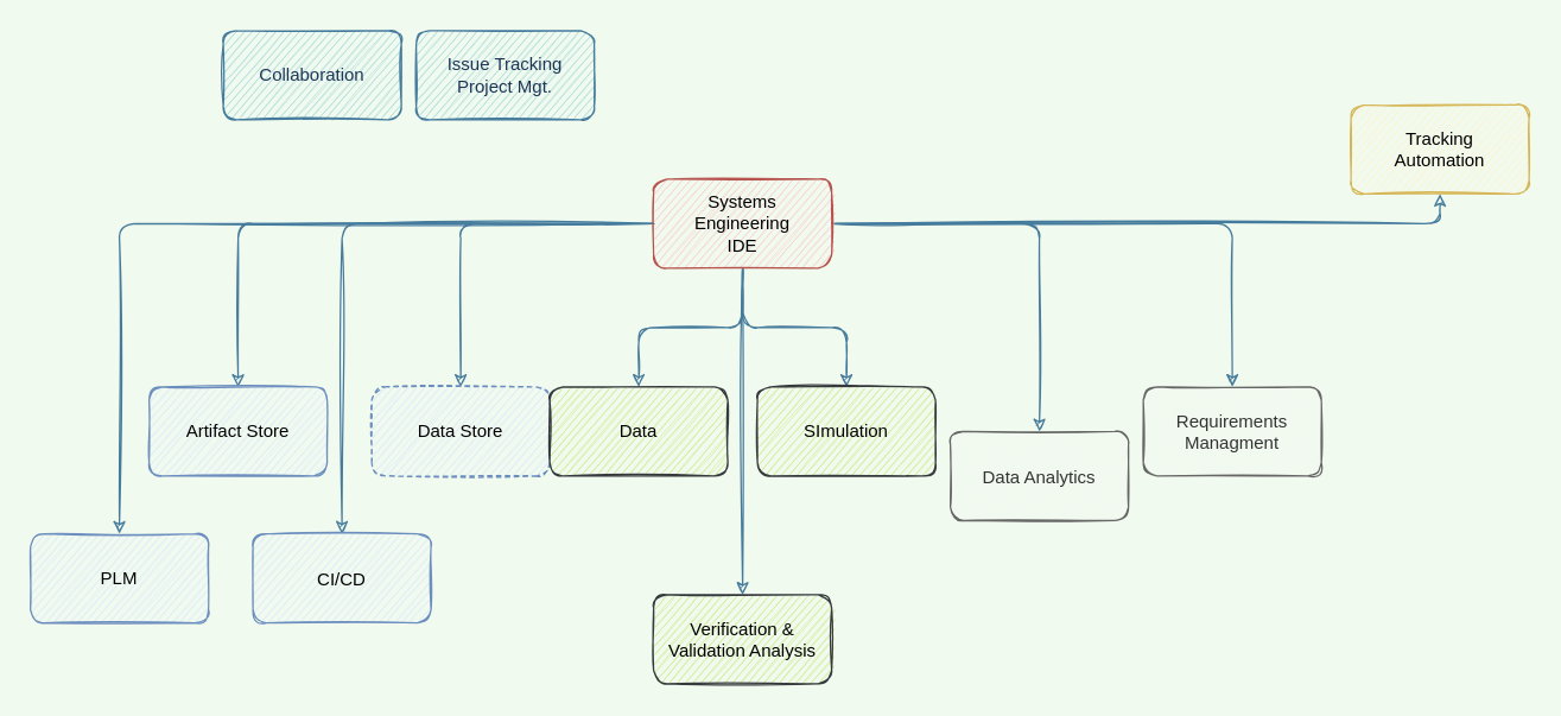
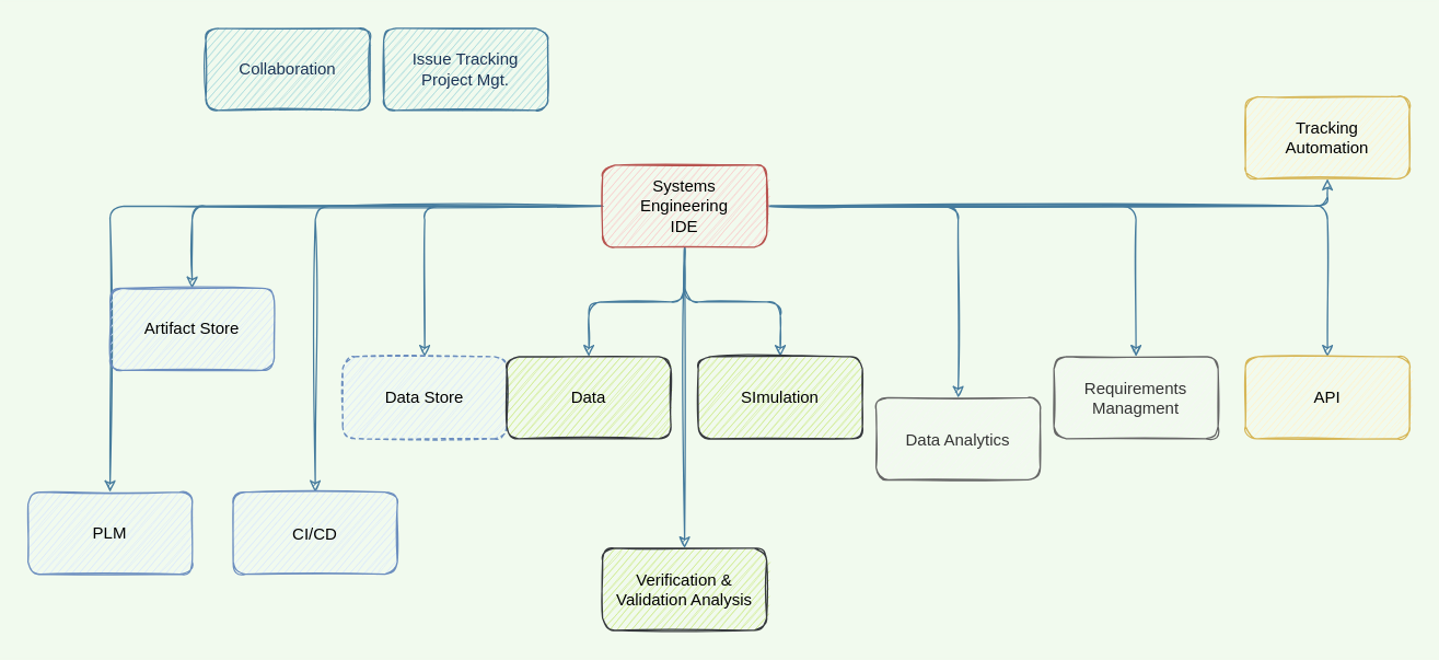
  <mxCell id="0" />
  <mxCell id="1" parent="0" />
  <mxCell id="2" style="edgeStyle=orthogonalEdgeStyle;orthogonalLoop=1;jettySize=auto;entryX=0.5;entryY=0;entryDx=0;entryDy=0;labelBackgroundColor=#F1FAEE;strokeColor=#457B9D;fontColor=#1D3557;sketch=1;" parent="1" source="13" target="18" edge="1"><mxGeometry relative="1" as="geometry" /></mxCell>
  <mxCell id="3" style="edgeStyle=orthogonalEdgeStyle;orthogonalLoop=1;jettySize=auto;entryX=0.5;entryY=0;entryDx=0;entryDy=0;strokeColor=#457B9D;labelBackgroundColor=#F1FAEE;fontColor=#1D3557;sketch=1;" parent="1" source="13" target="14" edge="1"><mxGeometry relative="1" as="geometry" /></mxCell>
  <mxCell id="4" style="edgeStyle=orthogonalEdgeStyle;orthogonalLoop=1;jettySize=auto;entryX=0.5;entryY=0;entryDx=0;entryDy=0;labelBackgroundColor=#F1FAEE;strokeColor=#457B9D;fontColor=#1D3557;sketch=1;" parent="1" source="13" target="26" edge="1"><mxGeometry relative="1" as="geometry" /></mxCell>
  <mxCell id="5" style="edgeStyle=orthogonalEdgeStyle;orthogonalLoop=1;jettySize=auto;entryX=0.5;entryY=0;entryDx=0;entryDy=0;labelBackgroundColor=#F1FAEE;strokeColor=#457B9D;fontColor=#1D3557;sketch=1;" parent="1" source="13" target="15" edge="1"><mxGeometry relative="1" as="geometry"><mxPoint x="170" y="340" as="targetPoint" /></mxGeometry></mxCell>
  <mxCell id="6" style="edgeStyle=orthogonalEdgeStyle;orthogonalLoop=1;jettySize=auto;entryX=0.5;entryY=0;entryDx=0;entryDy=0;labelBackgroundColor=#F1FAEE;strokeColor=#457B9D;fontColor=#1D3557;sketch=1;" parent="1" source="13" target="16" edge="1"><mxGeometry relative="1" as="geometry" /></mxCell>
  <mxCell id="7" style="edgeStyle=orthogonalEdgeStyle;curved=0;rounded=1;sketch=1;orthogonalLoop=1;jettySize=auto;entryX=0.5;entryY=1;entryDx=0;entryDy=0;fontColor=#1D3557;strokeColor=#457B9D;fillColor=#A8DADC;" parent="1" source="13" target="19" edge="1"><mxGeometry relative="1" as="geometry" /></mxCell>
+ <mxCell id="8" style="edgeStyle=orthogonalEdgeStyle;curved=0;rounded=1;sketch=1;orthogonalLoop=1;jettySize=auto;entryX=0.5;entryY=0;entryDx=0;entryDy=0;fontColor=#1D3557;strokeColor=#457B9D;fillColor=#A8DADC;" parent="1" source="13" target="20" edge="1"><mxGeometry relative="1" as="geometry" /></mxCell>
  <mxCell id="9" style="edgeStyle=orthogonalEdgeStyle;curved=0;rounded=1;sketch=1;orthogonalLoop=1;jettySize=auto;exitX=0;exitY=0.5;exitDx=0;exitDy=0;entryX=0.5;entryY=0;entryDx=0;entryDy=0;fontColor=#1D3557;strokeColor=#457B9D;fillColor=#A8DADC;" parent="1" source="13" target="24" edge="1"><mxGeometry relative="1" as="geometry" /></mxCell>
  <mxCell id="10" style="edgeStyle=orthogonalEdgeStyle;curved=0;rounded=1;sketch=1;orthogonalLoop=1;jettySize=auto;fontColor=#1D3557;strokeColor=#457B9D;fillColor=#A8DADC;" parent="1" source="13" target="21" edge="1"><mxGeometry relative="1" as="geometry" /></mxCell>
  <mxCell id="11" style="edgeStyle=orthogonalEdgeStyle;curved=0;rounded=1;sketch=1;orthogonalLoop=1;jettySize=auto;exitX=0.5;exitY=1;exitDx=0;exitDy=0;entryX=0.5;entryY=0;entryDx=0;entryDy=0;fontColor=#1D3557;strokeColor=#457B9D;fillColor=#A8DADC;" parent="1" source="13" target="22" edge="1"><mxGeometry relative="1" as="geometry"><Array as="points" /></mxGeometry></mxCell>
  <mxCell id="12" style="edgeStyle=orthogonalEdgeStyle;curved=0;rounded=1;sketch=1;orthogonalLoop=1;jettySize=auto;fontColor=#1D3557;strokeColor=#457B9D;fillColor=#A8DADC;entryX=0.5;entryY=0;entryDx=0;entryDy=0;" parent="1" source="13" target="23" edge="1"><mxGeometry relative="1" as="geometry"><mxPoint x="240" y="350" as="targetPoint" /></mxGeometry></mxCell>
  <mxCell id="13" value="Systems&lt;br&gt;Engineering &lt;br&gt;IDE" style="whiteSpace=wrap;html=1;fillColor=#f8cecc;strokeColor=#b85450;rounded=1;sketch=1;" parent="1" vertex="1"><mxGeometry x="440" y="120" width="120" height="60" as="geometry" /></mxCell>
  <mxCell id="14" value="Data Store" style="whiteSpace=wrap;html=1;fillColor=#dae8fc;strokeColor=#6c8ebf;rounded=1;sketch=1;dashed=1;" parent="1" vertex="1"><mxGeometry x="250" y="260" width="120" height="60" as="geometry" /></mxCell>
- <mxCell id="15" value="Artifact Store" style="whiteSpace=wrap;html=1;fillColor=#dae8fc;strokeColor=#6c8ebf;rounded=1;sketch=1;" parent="1" vertex="1"><mxGeometry x="100" y="260" width="120" height="60" as="geometry" /></mxCell>
+ <mxCell id="15" value="Artifact Store" style="whiteSpace=wrap;html=1;fillColor=#dae8fc;strokeColor=#6c8ebf;rounded=1;sketch=1;" parent="1" vertex="1"><mxGeometry x="80" y="210" width="120" height="60" as="geometry" /></mxCell>
  <mxCell id="16" value="Data Analytics" style="fillColor=#f5f5f5;strokeColor=#666666;fontColor=#333333;rounded=1;sketch=1;" parent="1" vertex="1"><mxGeometry x="640" y="290" width="120" height="60" as="geometry" /></mxCell>
  <mxCell id="17" value="Issue Tracking&lt;br&gt;Project Mgt." style="whiteSpace=wrap;html=1;fillColor=#A8DADC;strokeColor=#457B9D;fontColor=#1D3557;rounded=1;sketch=1;" parent="1" vertex="1"><mxGeometry x="280" y="20" width="120" height="60" as="geometry" /></mxCell>
  <mxCell id="18" value="SImulation" style="whiteSpace=wrap;html=1;fillColor=#cdeb8b;strokeColor=#36393d;rounded=1;sketch=1;" parent="1" vertex="1"><mxGeometry x="510" y="260" width="120" height="60" as="geometry" /></mxCell>
  <mxCell id="19" value="Tracking&lt;br&gt;Automation" style="whiteSpace=wrap;html=1;fillColor=#fff2cc;strokeColor=#d6b656;rounded=1;sketch=1;" parent="1" vertex="1"><mxGeometry x="910" y="70" width="120" height="60" as="geometry" /></mxCell>
+ <mxCell id="20" value="API" style="whiteSpace=wrap;html=1;fillColor=#fff2cc;strokeColor=#d6b656;rounded=1;sketch=1;" parent="1" vertex="1"><mxGeometry x="910" y="260" width="120" height="60" as="geometry" /></mxCell>
  <mxCell id="21" value="Requirements&#10;Managment" style="fillColor=#f5f5f5;strokeColor=#666666;fontColor=#333333;rounded=1;sketch=1;" parent="1" vertex="1"><mxGeometry x="770" y="260" width="120" height="60" as="geometry" /></mxCell>
  <mxCell id="22" value="Verification &amp; &#10;Validation Analysis" style="fillColor=#cdeb8b;strokeColor=#36393d;rounded=1;sketch=1;" parent="1" vertex="1"><mxGeometry x="440" y="400" width="120" height="60" as="geometry" /></mxCell>
  <mxCell id="23" value="CI/CD" style="fillColor=#dae8fc;strokeColor=#6c8ebf;rounded=1;sketch=1;" parent="1" vertex="1"><mxGeometry x="170" y="359" width="120" height="60" as="geometry" /></mxCell>
  <mxCell id="24" value="PLM" style="whiteSpace=wrap;html=1;fillColor=#dae8fc;strokeColor=#6c8ebf;rounded=1;sketch=1;" parent="1" vertex="1"><mxGeometry x="20" y="359" width="120" height="60" as="geometry" /></mxCell>
  <mxCell id="25" value="Collaboration" style="whiteSpace=wrap;html=1;fillColor=#A8DADC;strokeColor=#457B9D;fontColor=#1D3557;rounded=1;sketch=1;" parent="1" vertex="1"><mxGeometry x="150" y="20" width="120" height="60" as="geometry" /></mxCell>
  <mxCell id="26" value="Data" style="whiteSpace=wrap;html=1;fillColor=#cdeb8b;strokeColor=#36393d;rounded=1;sketch=1;" parent="1" vertex="1"><mxGeometry x="370" y="260" width="120" height="60" as="geometry" /></mxCell>
